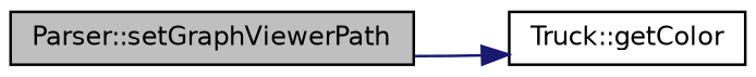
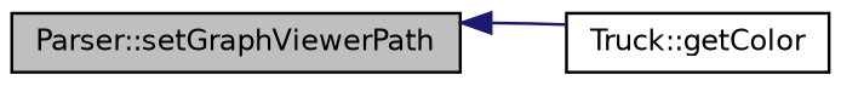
  digraph {
    rankdir=LR
    node [color=black fontname=Helvetica fontsize=10 shape=record style=filled]
    n1 [fillcolor=grey75 fontcolor=black height=0.2 label="Parser::setGraphViewerPath" width=0.4]
    n2 [fillcolor=white height=0.2 label="Truck::getColor" width=0.4]
-   n1 -> n2 [color=midnightblue fontname=Helvetica fontsize=10 labelfontname=Helvetica labelfontsize=10 style=solid]
+   n2 -> n1 [color=midnightblue fontname=Helvetica fontsize=10 labelfontname=Helvetica labelfontsize=10 style=solid]
  }
